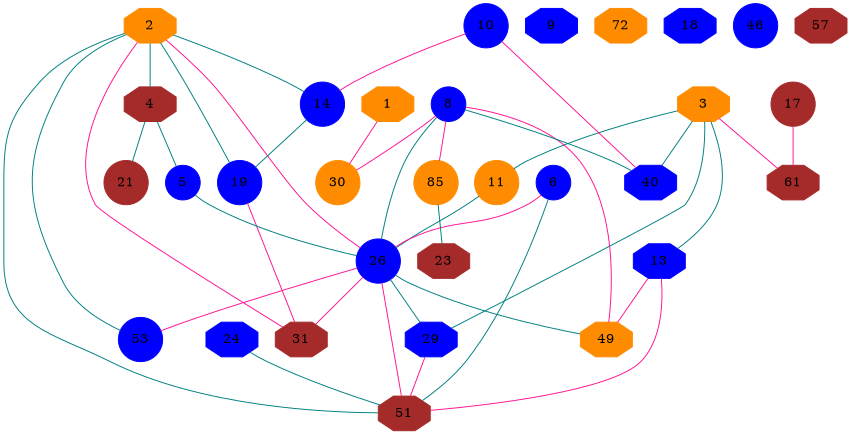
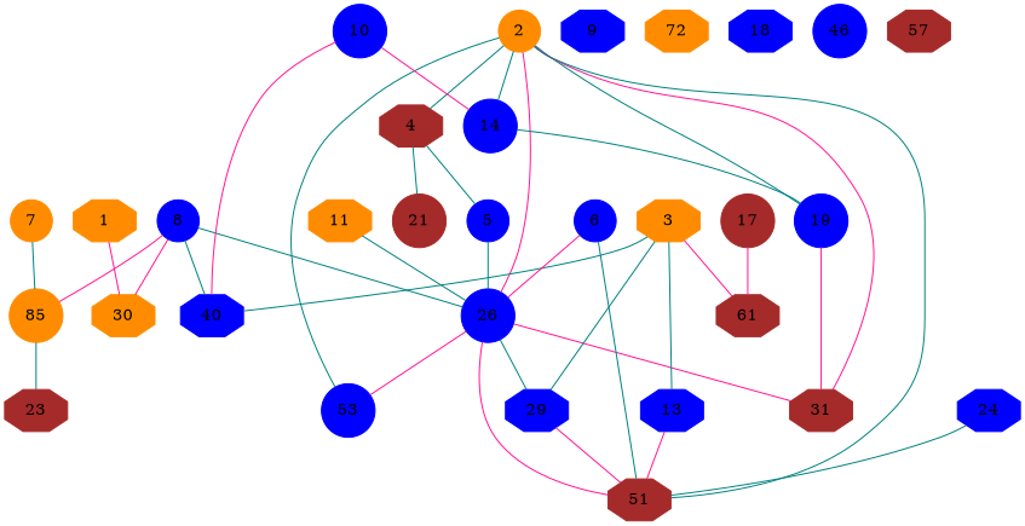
  graph {
    node [color=blue shape=octagon style=filled]
    edge [color=teal]
    1 [color=darkorange super="+22"]
-   30 [color=darkorange shape=circle]
-   2 [color=darkorange super="+20"]
+   30 [color=darkorange]
+   2 [color=darkorange shape=circle super="+20"]
    4 [color=brown super="+44+35"]
    14 [shape=circle super="+55"]
    19 [shape=circle super="+34+50"]
    26 [shape=circle super="+42+36"]
    31 [color=brown]
    51 [color=brown]
    53 [shape=circle]
    5 [shape=circle super="+64"]
    21 [color=brown shape=circle]
    29
-   49 [color=darkorange]
    3 [color=darkorange super="+32+38"]
-   11 [color=darkorange shape=circle super="+47"]
+   11 [color=darkorange super="+47"]
    13 [super="+45"]
    40 [super="+48"]
    61 [color=brown super="+63"]
    6 [shape=circle super="+37+33"]
    n21 [color=darkorange label=85 shape=circle super="+27"]
    23 [color=brown super="+25"]
+   7 [color=darkorange shape=circle]
    8 [shape=circle super="+28+16"]
    9
    10 [shape=circle super="+62"]
    n27 [color=darkorange label=72]
    17 [color=brown shape=circle super="+41+54"]
    18
    24
    46 [shape=circle]
    57 [color=brown]
    1 -- 30 [color=deeppink]
    2 -- 4 [weight=2]
    2 -- 14
    2 -- 19
    2 -- 26 [color=deeppink]
    2 -- 31 [color=deeppink]
    2 -- 51
    2 -- 53
    4 -- 5
    4 -- 21
    14 -- 19
    19 -- 31 [color=deeppink]
    26 -- 31 [color=deeppink]
    26 -- 51 [color=deeppink]
    26 -- 53 [color=deeppink]
    26 -- 29
-   26 -- 49
    5 -- 26
    29 -- 51 [color=deeppink]
    3 -- 29
-   3 -- 11
    3 -- 13
    3 -- 40
    3 -- 61 [color=deeppink]
    11 -- 26
    13 -- 51 [color=deeppink]
-   13 -- 49 [color=deeppink]
    6 -- 26 [color=deeppink]
    6 -- 51
    n21 -- 23
+   7 -- n21
    8 -- 30 [color=deeppink]
    8 -- 26
-   8 -- 49 [color=deeppink]
    8 -- 40
    8 -- n21 [color=deeppink]
    10 -- 14 [color=deeppink]
    10 -- 40 [color=deeppink]
    17 -- 61 [color=deeppink]
    24 -- 51
  }
